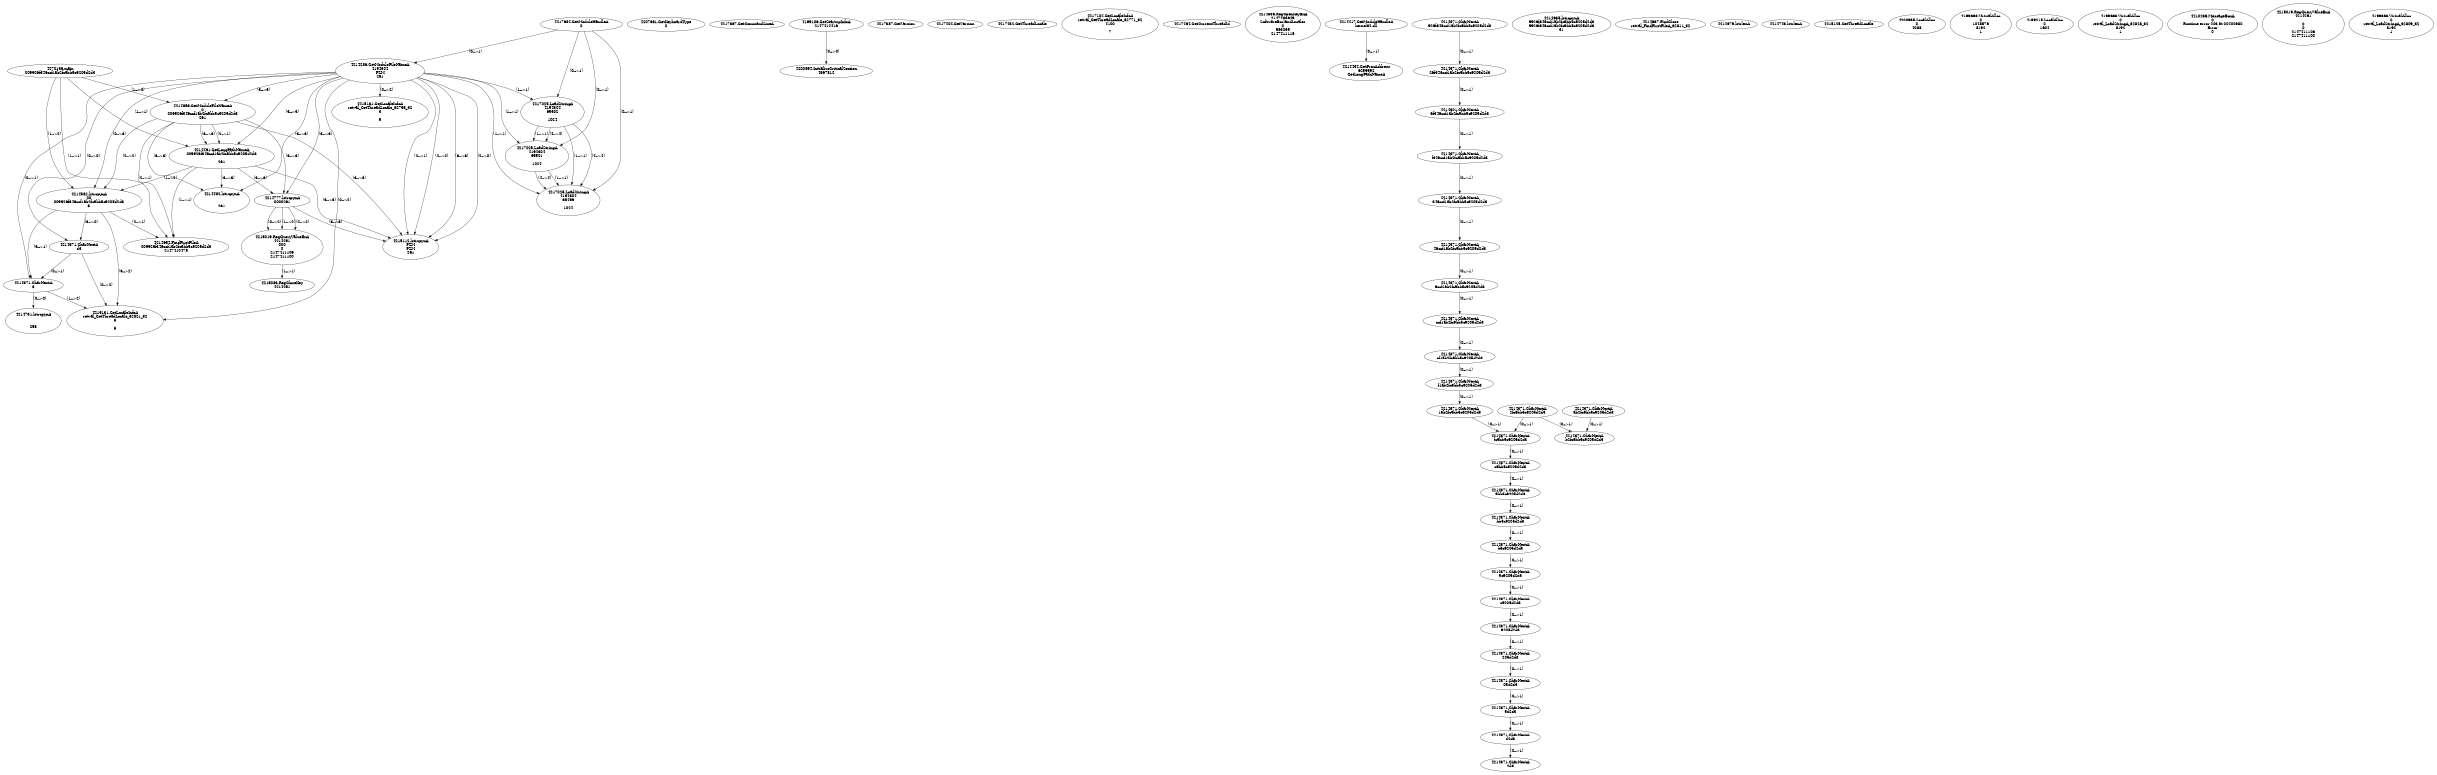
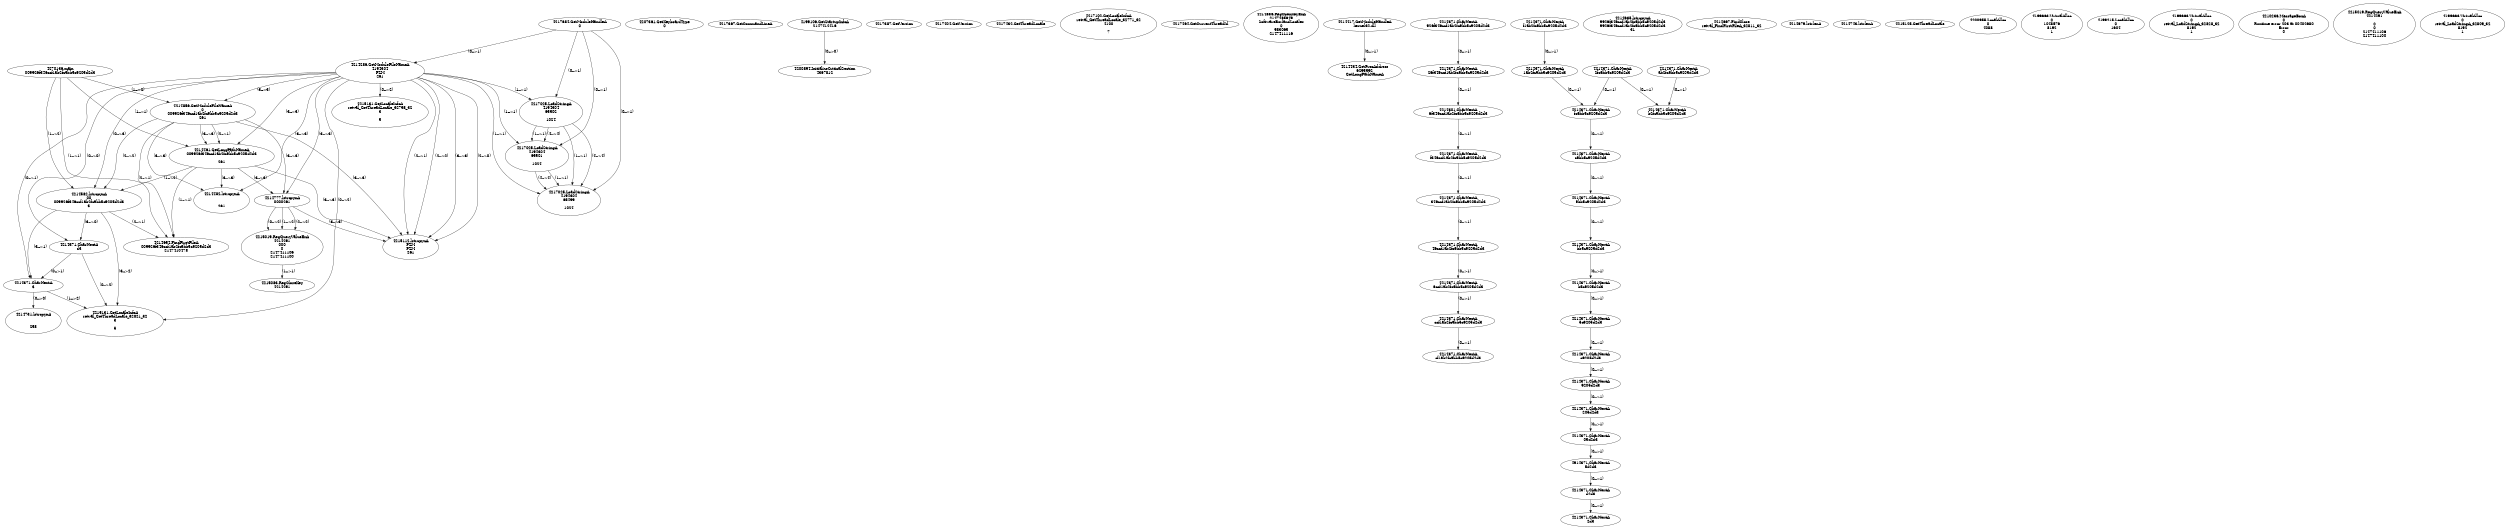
  digraph {
    n1 [label="4270136.main\n009926f346ccf1ab2fc9bb5c9205d2d3"]
    n2 [label="4214856.GetModuleFileNameA\n0\n009926f346ccf1ab2fc9bb5c9205d2d3\n261"]
    n3 [label="4214461.GetLongPathNameA\n009926f346ccf1ab2fc9bb5c9205d2d3\n\n261"]
    n4 [label="4214582.lstrcpynA\n00\n009926f346ccf1ab2fc9bb5c9205d2d3\n3"]
    n5 [label="4214654.FindFirstFileA\n009926f346ccf1ab2fc9bb5c9205d2d3\n2147410478"]
    n6 [label="4214777.lstrcpynA\n0000261"]
    n7 [label="4215112.lstrcpynA\nPZM\nPZM\n261"]
    n8 [label="4214482.lstrcpynA\n\n\n261"]
    n9 [label="4214371.CharNextA\nd3"]
    n10 [label="4214371.CharNextA\n3"]
    n11 [label="4215131.GetLocaleInfoA\nretval_GetThreadLocale_32821_32\n3\n\n5"]
    n12 [label="4217684.GetModuleHandleA\n0"]
    n13 [label="4214286.GetModuleFileNameA\n4194304\nPZM\n261"]
    n14 [label="4217025.LoadStringA\n4194304\n65502\n\n1024"]
    n15 [label="4217025.LoadStringA\n4194304\n65501\n\n1024"]
    n16 [label="4217025.LoadStringA\n4194304\n65499\n\n1024"]
    n17 [label="4215131.GetLocaleInfoA\nretval_GetThreadLocale_32798_32\n3\n\n5"]
    n18 [label="4207361.GetKeyboardType\n0"]
    n19 [label="4217367.GetCommandLineA\n"]
    n20 [label="4199106.GetStartupInfoA\n2147412416"]
    n21 [label="4200894.InitializeCriticalSection\n4367812"]
    n22 [label="4217387.GetVersion\n"]
    n23 [label="4217404.GetVersion\n"]
    n24 [label="4217432.GetThreadLocale\n"]
    n25 [label="4217102.GetLocaleInfoA\nretval_GetThreadLocale_32771_32\n4100\n\n7"]
    n26 [label="4217464.GetCurrentThreadId\n"]
    n27 [label="4214731.lstrcpynA\n\n\n258"]
    n28 [label="4215019.RegQueryValueExA\n4214291\n000\n0\n2147411106\n2147411100"]
    n29 [label="4214886.RegOpenKeyExA\n2147483649\nSoftware\Borland\Locales\n0\n983065\n2147411116"]
    n30 [label="4214417.GetModuleHandleA\nkernel32.dll"]
    n31 [label="4214434.GetProcAddress\n6295592\nGetLongPathNameA"]
    n32 [label="4214371.CharNextA\n926f346ccf1ab2fc9bb5c9205d2d3"]
    n33 [label="4214371.CharNextA\n26f346ccf1ab2fc9bb5c9205d2d3"]
    n34 [label="4214301.CharNextA\n6f346ccf1ab2fc9bb5c9205d2d3"]
    n35 [label="4214371.CharNextA\nf346ccf1ab2fc9bb5c9205d2d3"]
    n36 [label="4214371.CharNextA\n346ccf1ab2fc9bb5c9205d2d3"]
    n37 [label="4214371.CharNextA\n46ccf1ab2fc9bb5c9205d2d3"]
    n38 [label="4214371.CharNextA\n6ccf1ab2fc9bb5c9205d2d3"]
    n39 [label="4214371.CharNextA\nccf1ab2fc9bb5c9205d2d3"]
    n40 [label="4214371.CharNextA\ncf1ab2fc9bb5c9205d2d3"]
    n41 [label="4214371.CharNextA\nf1ab2fc9bb5c9205d2d3"]
    n42 [label="4214371.CharNextA\n1ab2fc9bb5c9205d2d3"]
    n43 [label="4214371.CharNextA\nfc9bb5c9205d2d3"]
    n44 [label="4214371.CharNextA\nab2fc9bb5c9205d2d3"]
    n45 [label="4214371.CharNextA\nb2fc9bb5c9205d2d3"]
    n46 [label="4214371.CharNextA\n2fc9bb5c9205d2d3"]
    n47 [label="4214371.CharNextA\nc9bb5c9205d2d3"]
    n48 [label="4214371.CharNextA\n9bb5c9205d2d3"]
    n49 [label="4214371.CharNextA\nbb5c9205d2d3"]
    n50 [label="4214371.CharNextA\nb5c9205d2d3"]
    n51 [label="4214371.CharNextA\n5c9205d2d3"]
    n52 [label="4214371.CharNextA\nc9205d2d3"]
    n53 [label="4214371.CharNextA\n9205d2d3"]
    n54 [label="4214371.CharNextA\n205d2d3"]
    n55 [label="4214371.CharNextA\n05d2d3"]
-   n56 [label="4214371.CharNextA\n5d2d3"]
+   n56 [label="4914371.CharNextA\n5d2d3"]
    n57 [label="4214371.CharNextA\nd2d3"]
    n58 [label="4214371.CharNextA\n2d3"]
    n59 [label="4214635.lstrcpynA\n9926f346ccf1ab2fc9bb5c9205d2d3\n9926f346ccf1ab2fc9bb5c9205d2d3\n31"]
    n60 [label="4214667.FindClose\nretval_FindFirstFileA_32811_32"]
    n61 [label="4214679.lstrlenA\n"]
    n62 [label="4214743.lstrlenA\n"]
    n63 [label="4215083.RegCloseKey\n4214291"]
    n64 [label="4215125.GetThreadLocale\n"]
    n65 [label="4200955.LocalAlloc\n0\n4088"]
    n66 [label="4199663.VirtualAlloc\n0\n1048576\n8192\n1"]
    n67 [label="4199215.LocalAlloc\n0\n1604"]
    n68 [label="4199663.VirtualAlloc\n0\nretval_LoadStringA_32828_32\n8192\n1"]
    n69 [label="4210236.MessageBoxA\n0\nRuntime error 203 at 00402680\nError\n0"]
    n70 [label="4215019.RegQueryValueExA\n4214291\n\n0\n0\n2147411106\n2147411100"]
    n71 [label="4199663.VirtualAlloc\n0\nretval_LoadStringA_32809_32\n8192\n1"]
    n1 -> n2 [label="(1-->2)"]
    n1 -> n3 [label="(1-->1)"]
    n1 -> n4 [label="(1-->2)"]
    n1 -> n5 [label="(1-->1)"]
    n2 -> n3 [label="(2-->1)"]
    n2 -> n3 [label="(3-->3)"]
    n2 -> n4 [label="(2-->2)"]
    n2 -> n5 [label="(2-->1)"]
    n2 -> n6 [label="(3-->3)"]
    n2 -> n7 [label="(3-->3)"]
    n2 -> n8 [label="(3-->3)"]
    n3 -> n4 [label="(1-->2)"]
    n3 -> n5 [label="(1-->1)"]
    n3 -> n6 [label="(3-->3)"]
    n3 -> n7 [label="(3-->3)"]
    n3 -> n8 [label="(3-->3)"]
    n4 -> n5 [label="(2-->1)"]
    n4 -> n9 [label="(3-->0)"]
    n4 -> n10 [label="(3-->1)"]
    n4 -> n11 [label="(3-->2)"]
    n6 -> n7 [label="(3-->3)"]
    n6 -> n28 [label="(1-->2)"]
    n6 -> n28 [label="(2-->2)"]
    n6 -> n28 [label="(0-->2)"]
    n9 -> n10 [label="(0-->1)"]
    n9 -> n11 [label="(0-->2)"]
    n10 -> n11 [label="(1-->2)"]
    n10 -> n27 [label="(0-->0)"]
    n12 -> n13 [label="(0-->1)"]
    n12 -> n14 [label="(0-->1)"]
    n12 -> n15 [label="(0-->1)"]
    n12 -> n16 [label="(0-->1)"]
    n13 -> n2 [label="(3-->3)"]
    n13 -> n3 [label="(3-->3)"]
    n13 -> n4 [label="(0-->3)"]
    n13 -> n6 [label="(3-->3)"]
    n13 -> n7 [label="(2-->1)"]
    n13 -> n7 [label="(2-->2)"]
    n13 -> n7 [label="(3-->3)"]
    n13 -> n7 [label="(2-->0)"]
    n13 -> n8 [label="(3-->3)"]
    n13 -> n9 [label="(0-->0)"]
    n13 -> n10 [label="(0-->1)"]
    n13 -> n11 [label="(0-->2)"]
    n13 -> n14 [label="(1-->1)"]
    n13 -> n15 [label="(1-->1)"]
    n13 -> n16 [label="(1-->1)"]
    n13 -> n17 [label="(0-->2)"]
    n14 -> n15 [label="(1-->1)"]
    n14 -> n15 [label="(4-->4)"]
    n14 -> n16 [label="(1-->1)"]
    n14 -> n16 [label="(4-->4)"]
    n15 -> n16 [label="(1-->1)"]
    n15 -> n16 [label="(4-->4)"]
    n20 -> n21 [label="(0-->0)"]
    n28 -> n63 [label="(1-->1)"]
    n30 -> n31 [label="(0-->1)"]
    n32 -> n33 [label="(0-->1)"]
    n33 -> n34 [label="(0-->1)"]
    n34 -> n35 [label="(0-->1)"]
    n35 -> n36 [label="(0-->1)"]
    n36 -> n37 [label="(0-->1)"]
    n37 -> n38 [label="(0-->1)"]
    n38 -> n39 [label="(0-->1)"]
    n39 -> n40 [label="(0-->1)"]
-   n40 -> n41 [label="(0-->1)"]
    n41 -> n42 [label="(0-->1)"]
    n42 -> n43 [label="(0-->1)"]
    n43 -> n47 [label="(0-->1)"]
    n44 -> n45 [label="(0-->1)"]
    n46 -> n43 [label="(0-->1)"]
    n46 -> n45 [label="(0-->1)"]
    n47 -> n48 [label="(0-->1)"]
    n48 -> n49 [label="(0-->1)"]
    n49 -> n50 [label="(0-->1)"]
    n50 -> n51 [label="(0-->1)"]
    n51 -> n52 [label="(0-->1)"]
    n52 -> n53 [label="(0-->1)"]
    n53 -> n54 [label="(0-->1)"]
    n54 -> n55 [label="(0-->1)"]
    n55 -> n56 [label="(0-->1)"]
    n56 -> n57 [label="(0-->1)"]
    n57 -> n58 [label="(0-->1)"]
  }
